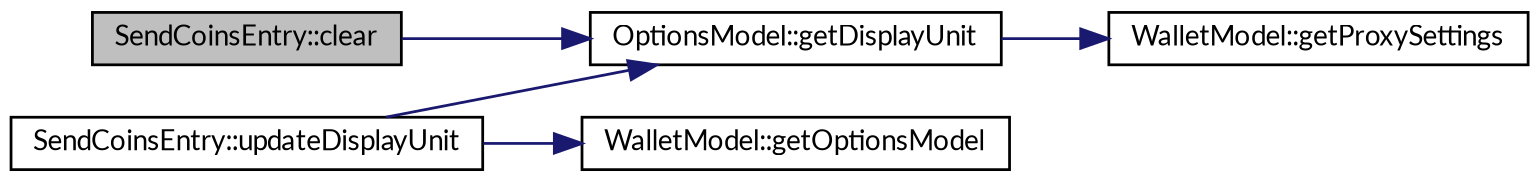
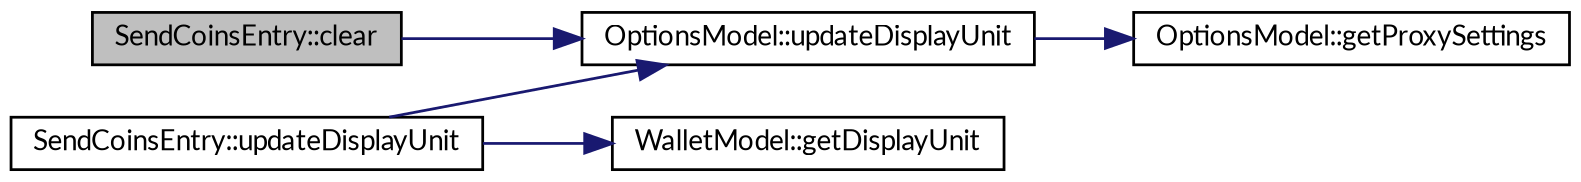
  digraph {
    fontname=Lato
    rankdir=LR
    node [color=black fillcolor=white fontname=Lato fontsize=10 shape=record style=filled]
    edge [color=midnightblue fontname=Lato fontsize=10 labelfontname=Helvetica labelfontsize=10 style=solid]
    n1 [fillcolor=grey75 fontcolor=black height=0.2 label="SendCoinsEntry::clear" width=0.4]
-   n2 [height=0.2 label="OptionsModel::getDisplayUnit" width=0.4]
+   n2 [height=0.2 label="OptionsModel::updateDisplayUnit" width=0.4]
    n3 [height=0.2 label="SendCoinsEntry::updateDisplayUnit" width=0.4]
-   n4 [height=0.2 label="WalletModel::getOptionsModel" width=0.4]
-   n5 [height=0.2 label="WalletModel::getProxySettings" width=0.4]
+   n4 [height=0.2 label="WalletModel::getDisplayUnit" width=0.4]
+   n5 [height=0.2 label="OptionsModel::getProxySettings" width=0.4]
    n1 -> n2
    n2 -> n5
    n3 -> n2
    n3 -> n4
  }
